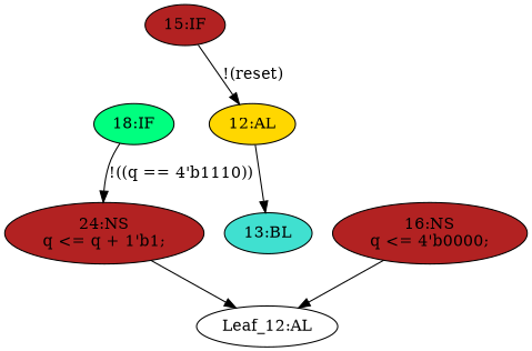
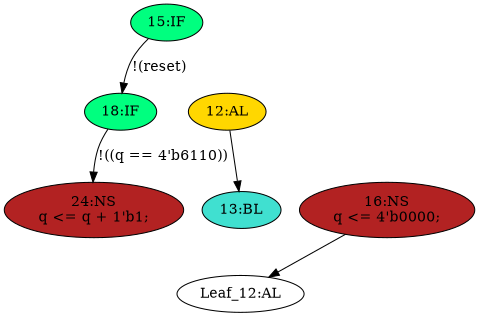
  strict digraph {
    node [fillcolor=springgreen statements="[]" style=filled typ=IfStatement]
    edge [cond="[]" lineno=None]
-   n1 [ast="<pyverilog.vparser.ast.IfStatement object at 0x7f8f1c12aa90>" fillcolor=firebrick label="15:IF"]
+   n1 [ast="<pyverilog.vparser.ast.IfStatement object at 0x7f8f1c12aa90>" label="15:IF"]
    n2 [ast="<pyverilog.vparser.ast.IfStatement object at 0x7f8f1c12a710>" label="18:IF"]
    n3 [ast="<pyverilog.vparser.ast.NonblockingSubstitution object at 0x7f8f1c12a5d0>" fillcolor=firebrick label="16:NS\nq <= 4'b0000;" statements="[<pyverilog.vparser.ast.NonblockingSubstitution object at 0x7f8f1c12a5d0>]" typ=NonblockingSubstitution]
    n4 [def_var="['q']" label="Leaf_12:AL" fillcolor="" statements="" style="" typ=""]
    n5 [ast="<pyverilog.vparser.ast.NonblockingSubstitution object at 0x7f8f1c12a790>" fillcolor=firebrick label="24:NS\nq <= q + 1'b1;" statements="[<pyverilog.vparser.ast.NonblockingSubstitution object at 0x7f8f1c12a790>]" typ=NonblockingSubstitution]
    n6 [ast="<pyverilog.vparser.ast.Block object at 0x7f8f1c12aa50>" fillcolor=turquoise label="13:BL" typ=Block]
    n7 [ast="<pyverilog.vparser.ast.Always object at 0x7f8f1c12ab10>" clk_sens=True fillcolor=gold label="12:AL" sens="['clk', 'reset']" typ=Always use_var="['reset', 'q']"]
-   n1 -> n7 [cond="['reset']" label="!(reset)" lineno=15]
-   n2 -> n5 [cond="['q']" label="!((q == 4'b1110))" lineno=18]
+   n1 -> n2 [cond="['reset']" label="!(reset)" lineno=15]
+   n2 -> n5 [cond="['q']" label="!((q == 4'b6110))" lineno=18]
    n3 -> n4
-   n5 -> n4
    n7 -> n6
  }
